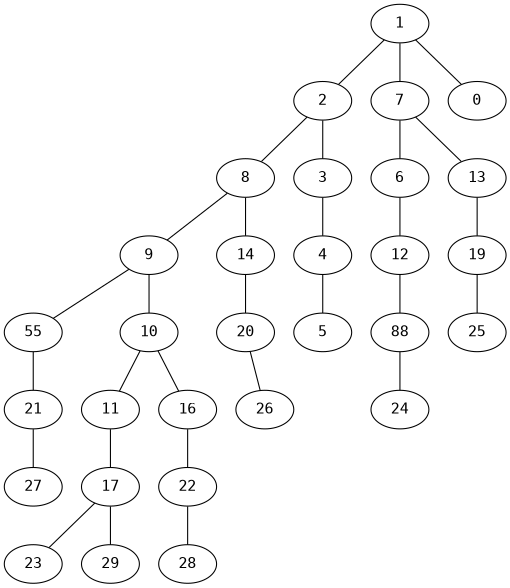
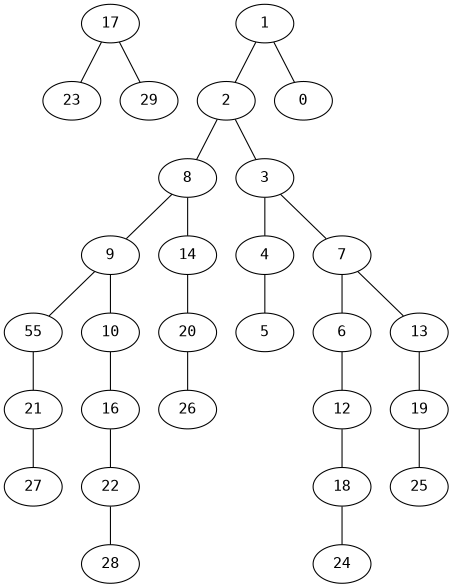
  graph {
    fontname="DejaVu Sans Mono"
    node [fontname="DejaVu Sans Mono"]
    edge [fontname="DejaVu Sans Mono"]
-   11
    17
    23
    29
    2
    8
    3
    9
    14
    4
    n11 [label=55]
    10
    20
    21
    16
    27
    22
    28
    5
    26
    7
    6
    13
    12
    19
-   18 [label=88]
+   18
    25
    24
    1
    0
-   11 -- 17
    17 -- 23
    17 -- 29
    2 -- 8
    2 -- 3
    8 -- 9
    8 -- 14
    3 -- 4
    9 -- n11
    9 -- 10
    14 -- 20
    4 -- 5
    n11 -- 21
-   10 -- 11
    10 -- 16
    20 -- 26
    21 -- 27
    16 -- 22
    22 -- 28
    7 -- 6
    7 -- 13
    6 -- 12
    13 -- 19
    12 -- 18
    19 -- 25
    18 -- 24
    1 -- 2
-   1 -- 7
+   3 -- 7
    1 -- 0
  }
